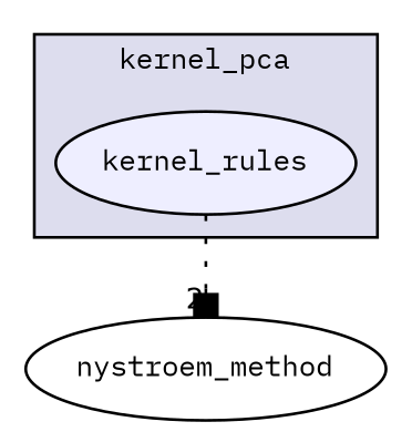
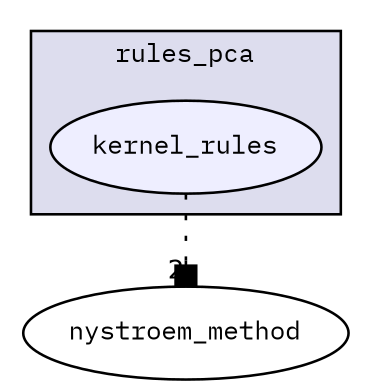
  digraph {
    compound=true
    fontname="IBM Plex Mono"
    node [fontname="IBM Plex Mono" fontsize=10 shape=ellipse]
    n1 [fillcolor="#eeeeff" label=kernel_rules pencolor=black style=filled]
    n2 [label=nystroem_method]
    subgraph cluster_1 {
      bgcolor="#ddddee"
      fontsize=10
-     label=kernel_pca
+     label=rules_pca
      pencolor=black
      n1
    }
    n1 -> n2 [headlabel=2 labeldistance=1.5 labelfontname=Helvetica labelfontsize=10 style=dotted arrowhead=box fontname="IBM Plex Mono"]
  }
